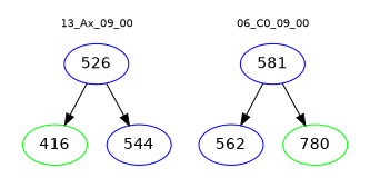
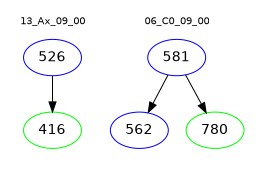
  digraph {
    fontname="DejaVu Sans"
    node [color=blue fontname="DejaVu Sans"]
    edge [color=black fontname="DejaVu Sans"]
    n1 [label=526]
    n2 [color=green label=416]
-   n3 [label=544]
    n4 [label=581]
    n5 [label=562]
    n6 [color=green label=780]
    subgraph cluster_1 {
      color=white
      fontsize=10
      label="13_Ax_09_00"
      n1
      n2
-     n3
    }
    subgraph cluster_2 {
      color=white
      fontsize=10
      label="06_C0_09_00"
      n4
      n5
      n6
    }
    n1 -> n2
-   n1 -> n3
    n4 -> n5
    n4 -> n6
  }
